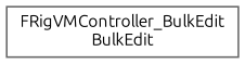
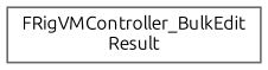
  digraph {
    rankdir=LR
    fontname=Ubuntu
-   n1 [color=grey40 fillcolor=white fontname=Ubuntu fontsize=10 height=0.2 label="FRigVMController_BulkEdit\lBulkEdit" shape=box style=filled width=0.4]
+   n1 [color=grey40 fillcolor=white fontname=Ubuntu fontsize=10 height=0.2 label="FRigVMController_BulkEdit\lResult" shape=box style=filled width=0.4]
  }
